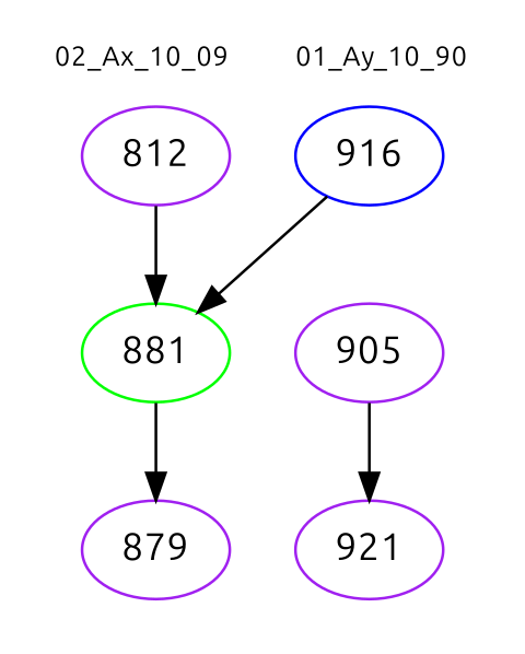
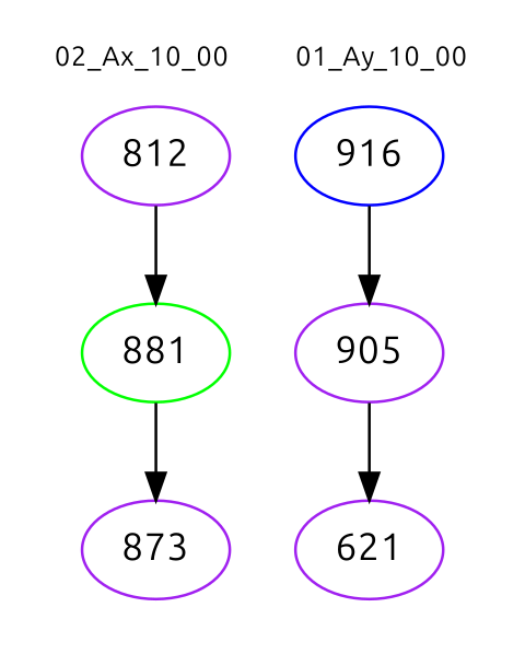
  digraph {
    fontname=Ubuntu
    node [color=purple fontname=Ubuntu]
    edge [color=black fontname=Ubuntu]
    n1 [label=812]
    n2 [color=green label=881]
-   n3 [label=879]
+   n3 [label=873]
    n4 [color=blue label=916]
    n5 [label=905]
-   n6 [label=921]
+   n6 [label=621]
    subgraph cluster_1 {
      color=white
      fontsize=10
-     label="02_Ax_10_09"
+     label="02_Ax_10_00"
      n1
      n2
      n3
    }
    subgraph cluster_2 {
      color=white
      fontsize=10
-     label="01_Ay_10_90"
+     label="01_Ay_10_00"
      n4
      n5
      n6
    }
    n1 -> n2
    n2 -> n3
-   n4 -> n2
+   n4 -> n5
    n5 -> n6
  }
